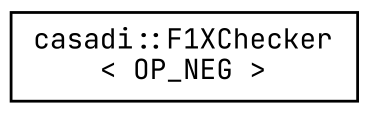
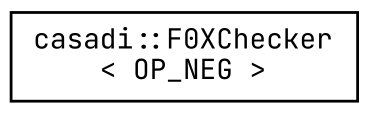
  digraph {
    rankdir=LR
    fontname="JetBrains Mono"
-   n1 [color=black fillcolor=white fontname="JetBrains Mono" fontsize=10 height=0.2 label="casadi::F1XChecker\l\< OP_NEG \>" shape=record style=filled width=0.4]
+   n1 [color=black fillcolor=white fontname="JetBrains Mono" fontsize=10 height=0.2 label="casadi::F0XChecker\l\< OP_NEG \>" shape=record style=filled width=0.4]
  }
